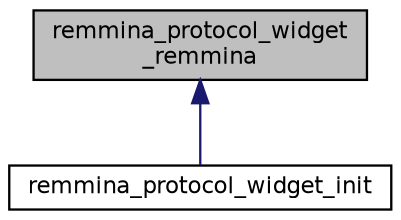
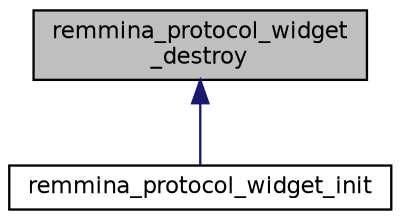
  digraph {
    rankdir=TB
    node [color=black fontname=Helvetica fontsize=10 shape=record style=filled]
-   n1 [fillcolor=grey75 fontcolor=black height=0.2 label="remmina_protocol_widget\l_remmina" width=0.4]
+   n1 [fillcolor=grey75 fontcolor=black height=0.2 label="remmina_protocol_widget\l_destroy" width=0.4]
    n2 [fillcolor=white height=0.2 label=remmina_protocol_widget_init width=0.4]
    n1 -> n2 [color=midnightblue dir=back fontname=Helvetica fontsize=10 labelfontname=Helvetica labelfontsize=10 style=solid]
  }
